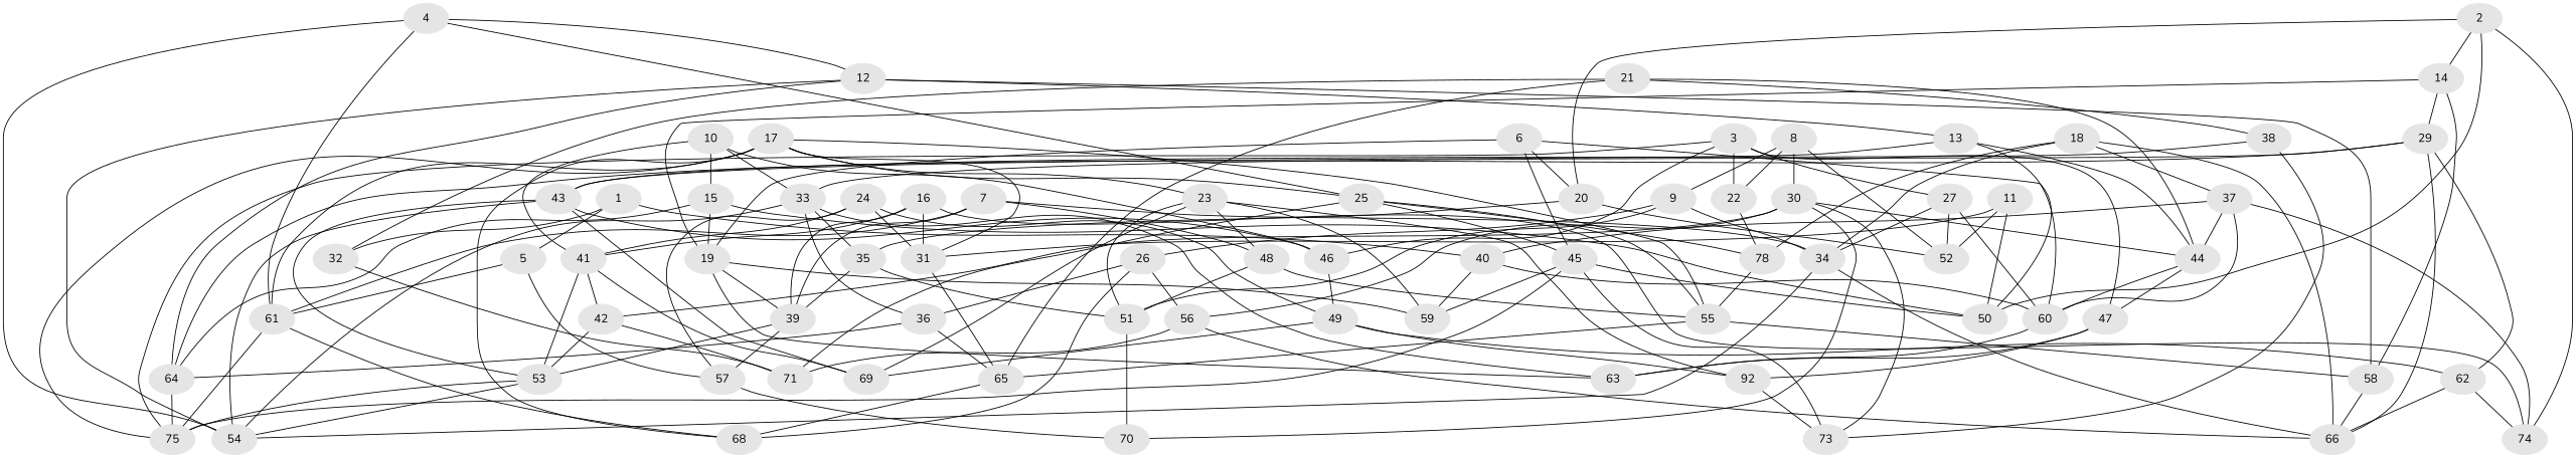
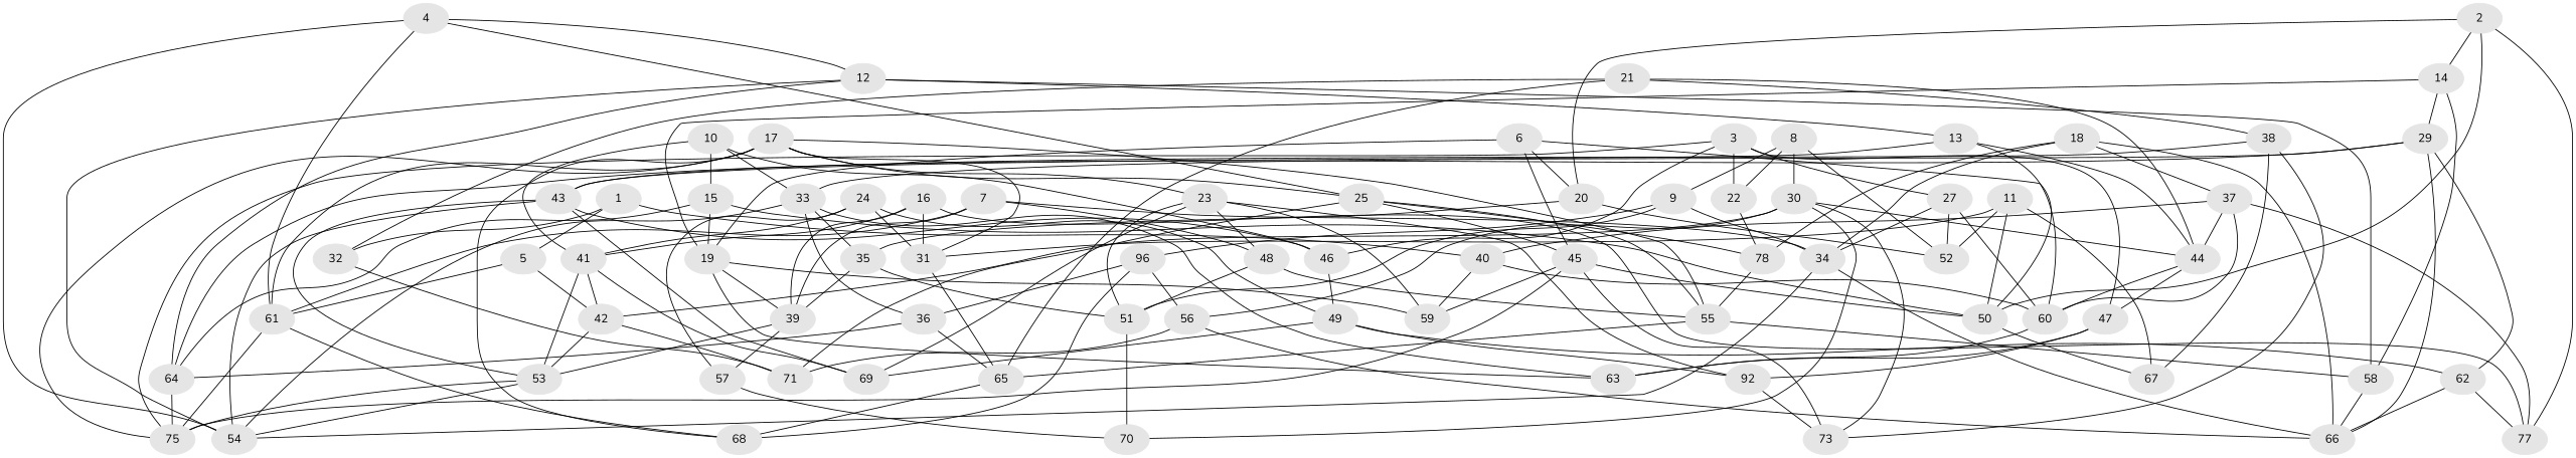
  graph {
    fontname=Nunito
    node [color=gray90 fontname=Nunito style=filled]
    edge [fontname=Nunito weight=1.0]
    1
    5
    32
    40
    61
    57
    71
    60
    59
    2
    14
    20
    50
-   74
+   74 [label=77]
    19
    58
    29
    52
    35
+   67
    3
    22
    27
    46
    47
    75
    n27 [label=78]
    34
    49
    63
    n31 [label=92]
    4
    12
    25
    54
    13
    64
    45
    55
    68
    31
    65
    70
    6
    39
    73
    7
    48
    66
    53
    51
    8
    9
    30
-   26
+   26 [label=96]
    44
    56
    42
    36
    10
    15
    33
    41
    69
    11
    43
    62
    16
    17
    23
    18
    37
    21
    38
    24
    1 -- 5
    1 -- 32
    1 -- 40 [weight=2.0]
    5 -- 61
-   5 -- 57
+   5 -- 42
    32 -- 71
    40 -- 60
    40 -- 59
    61 -- 75
    61 -- 68
    57 -- 70
    60 -- 63
    2 -- 14
    2 -- 20
    2 -- 50
    2 -- 74
    14 -- 19
    14 -- 58
    14 -- 29
    20 -- 52
    20 -- 35
+   50 -- 67
    19 -- 59
    19 -- 63
    19 -- 39
    58 -- 66
    29 -- 64
    29 -- 66
    29 -- 33
    29 -- 62 [weight=2.0]
    35 -- 39
    35 -- 51
    3 -- 22 [weight=2.0]
    3 -- 27
    3 -- 46
    3 -- 47
    3 -- 75
    22 -- n27
    27 -- 60
    27 -- 52
    27 -- 34
    46 -- 49
    47 -- 63
    47 -- n31
    n27 -- 55
    34 -- 54
    34 -- 66
    49 -- n31
    49 -- 69
    49 -- 62 [weight=2.0]
    n31 -- 73
    4 -- 61
    4 -- 12
    4 -- 25
    4 -- 54
    12 -- 58
    12 -- 54
    12 -- 13
    12 -- 64 [weight=2.0]
    25 -- 71
    25 -- n27
    25 -- 45
    25 -- 55
    13 -- 60
    13 -- 44
    13 -- 43
    64 -- 75
    45 -- 59
    45 -- 50
    45 -- 75
    45 -- 73
    55 -- 58
    55 -- 65
    31 -- 65 [weight=2.0]
    65 -- 68
    6 -- 20
    6 -- 50
    6 -- 19
    6 -- 45
    39 -- 57
    39 -- 53
    7 -- 61
    7 -- 34
    7 -- 39
    7 -- 48
    48 -- 55
    48 -- 51
    53 -- 75
    53 -- 54
    51 -- 70 [weight=2.0]
    8 -- 52
    8 -- 22
    8 -- 9
    8 -- 30
    9 -- 34
    9 -- 51
    9 -- 26
    30 -- 70
    30 -- 73
    30 -- 44
    30 -- 56
    30 -- 42
    26 -- 68
    26 -- 56
    26 -- 36
    44 -- 60
    44 -- 47
    56 -- 71
    56 -- 66
    42 -- 71
    42 -- 53
    36 -- 64
    36 -- 65
    10 -- 46
    10 -- 15
    10 -- 33
    10 -- 41
    15 -- 50
    15 -- 19
    15 -- 64
    33 -- 35
    33 -- 63
    33 -- 54
    33 -- 36
    41 -- 53
    41 -- 42
    41 -- 69
    11 -- 50
    11 -- 52
+   11 -- 67
    11 -- 31
    43 -- 46
    43 -- 54
    43 -- 53
    43 -- 69
    62 -- 74
    62 -- 66
    16 -- 74
    16 -- 31
    16 -- 39
    16 -- 41
    17 -- 61
    17 -- 75
    17 -- 25
    17 -- 55
    17 -- 68
    17 -- 31
    17 -- 23
    23 -- 59
    23 -- n31
    23 -- 48
    23 -- 51
    23 -- 69
    18 -- n27
    18 -- 34
    18 -- 66
    18 -- 37
    37 -- 40 [weight=2.0]
    37 -- 60
    37 -- 74
    37 -- 44
    21 -- 32 [weight=2.0]
    21 -- 65
    21 -- 44
    21 -- 38
+   38 -- 67
    38 -- 73
    38 -- 43
    24 -- 57
    24 -- 49
    24 -- 31
    24 -- 41
  }
